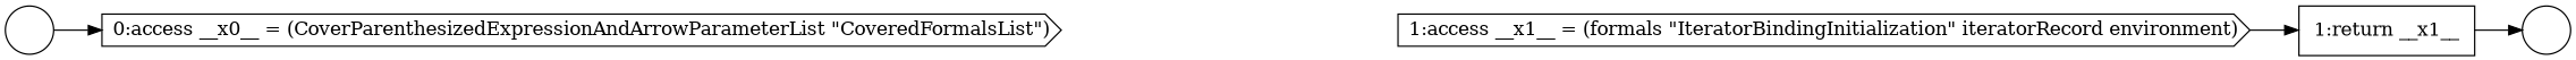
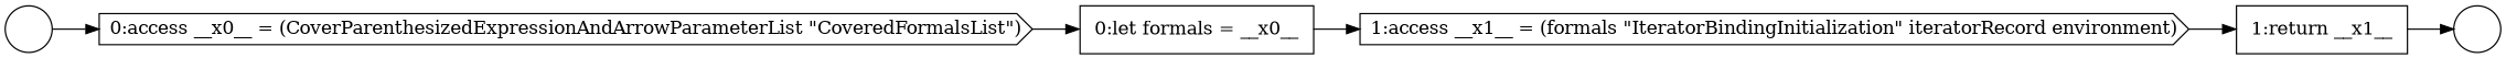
  digraph {
    rankdir=LR
    node [color=black fillcolor=white shape=circle style=filled]
    edge [color=black]
    n1 [label=" "]
    n2 [label=<<font color="black">0:access __x0__ = (CoverParenthesizedExpressionAndArrowParameterList &quot;CoveredFormalsList&quot;)</font>> shape=cds]
    n3 [label=<<font color="black">     <table border="0" cellborder="1" cellspacing="0" cellpadding="10">       <tr><td align="left">1:return __x1__</td></tr>     </table>   </font>> margin=0 shape=none]
    n4 [label=" "]
+   n5 [label=<<font color="black">     <table border="0" cellborder="1" cellspacing="0" cellpadding="10">       <tr><td align="left">0:let formals = __x0__</td></tr>     </table>   </font>> margin=0 shape=none]
    n6 [label=<<font color="black">1:access __x1__ = (formals &quot;IteratorBindingInitialization&quot; iteratorRecord environment)</font>> shape=cds]
    n1 -> n2
+   n2 -> n5
    n3 -> n4
+   n5 -> n6
    n6 -> n3
  }
